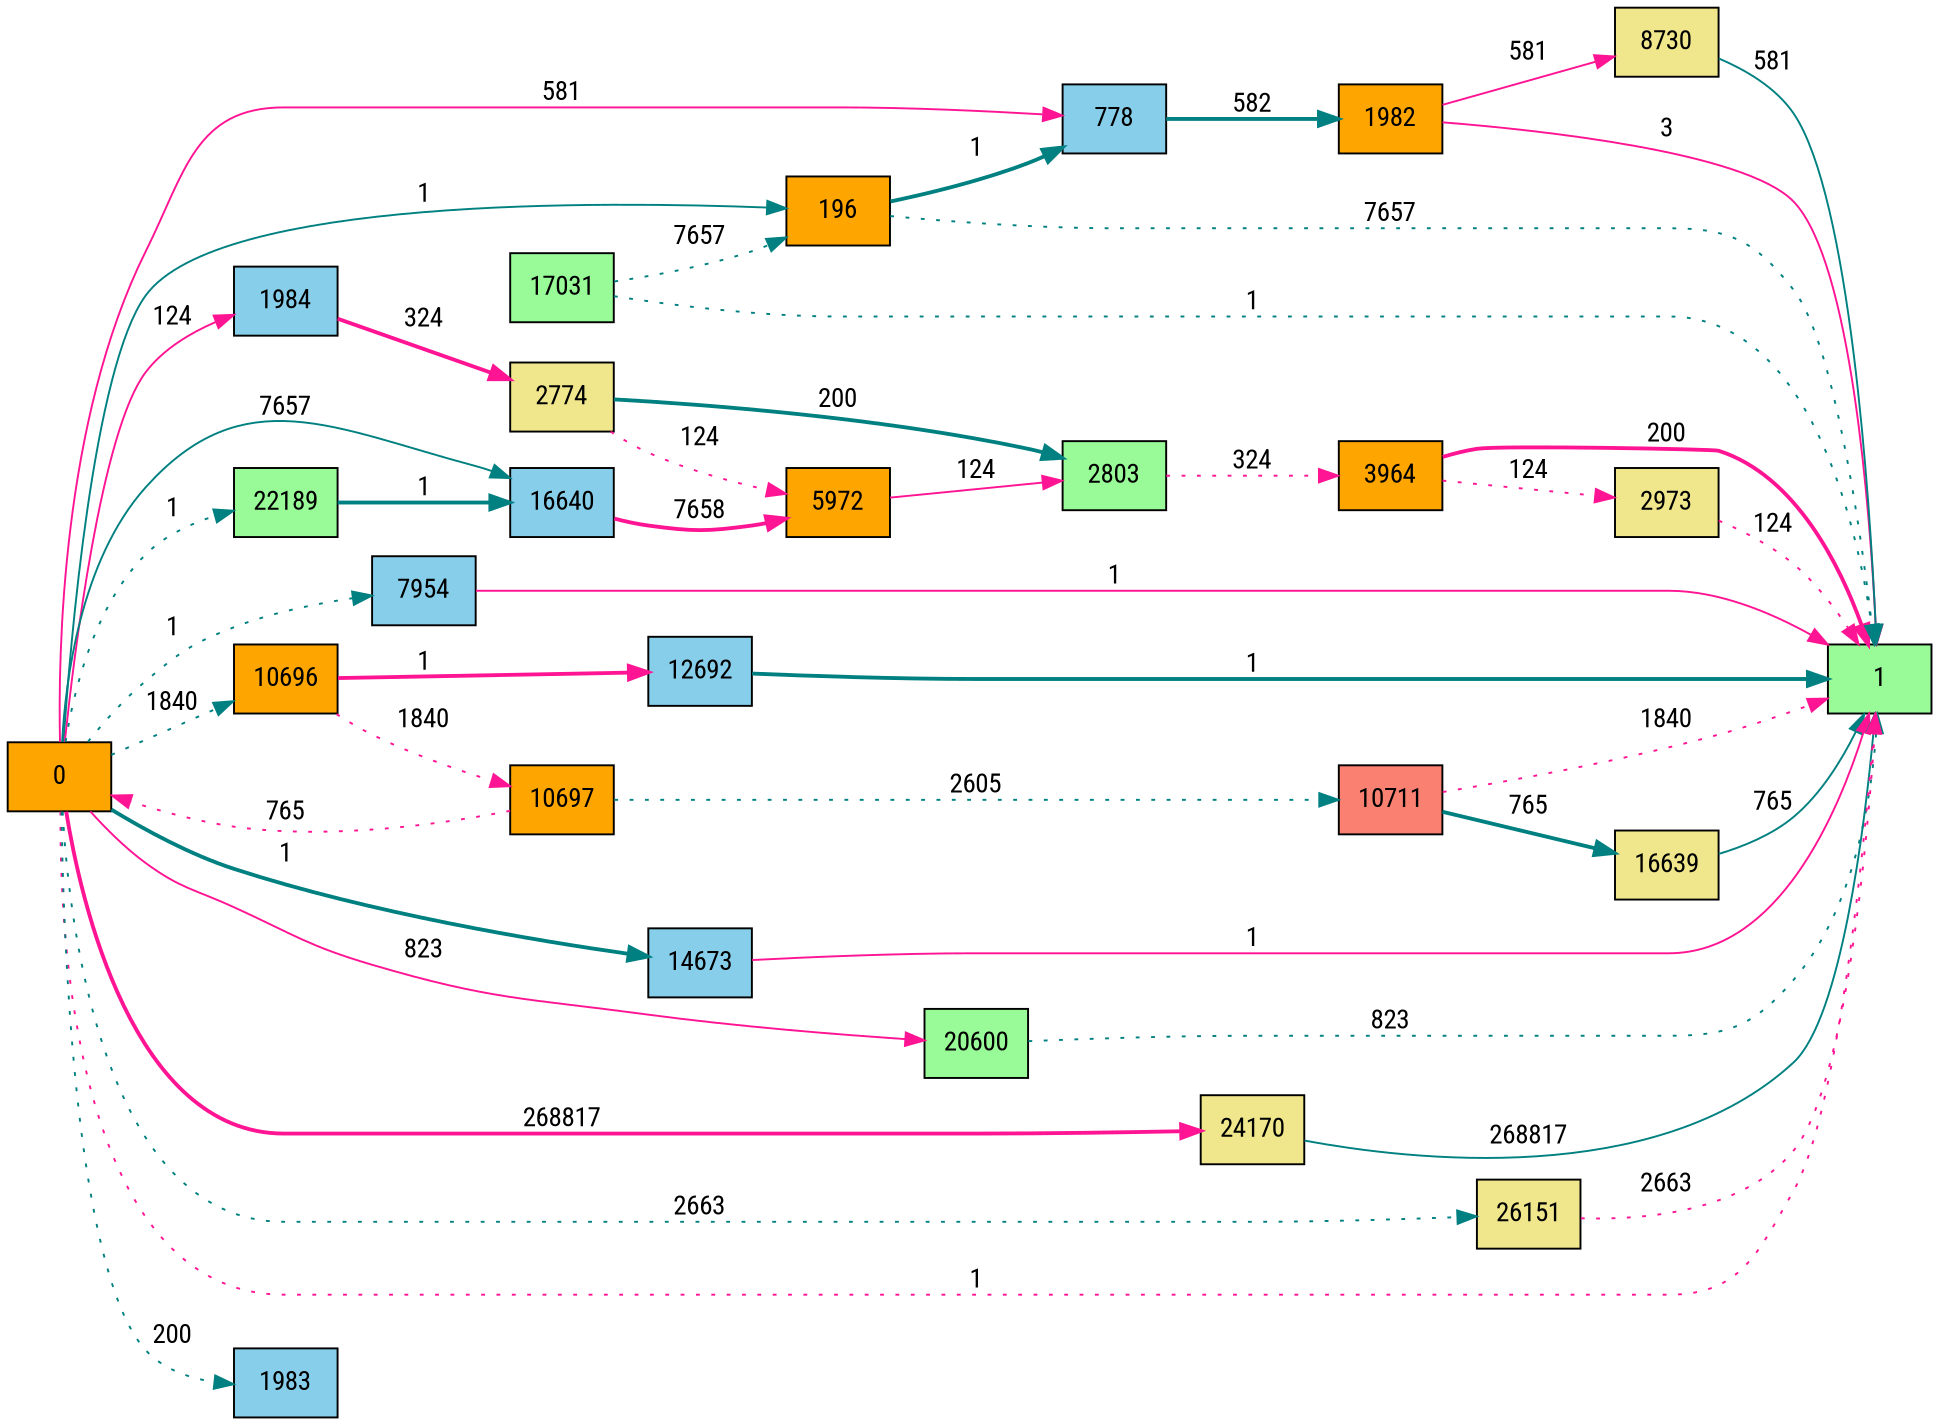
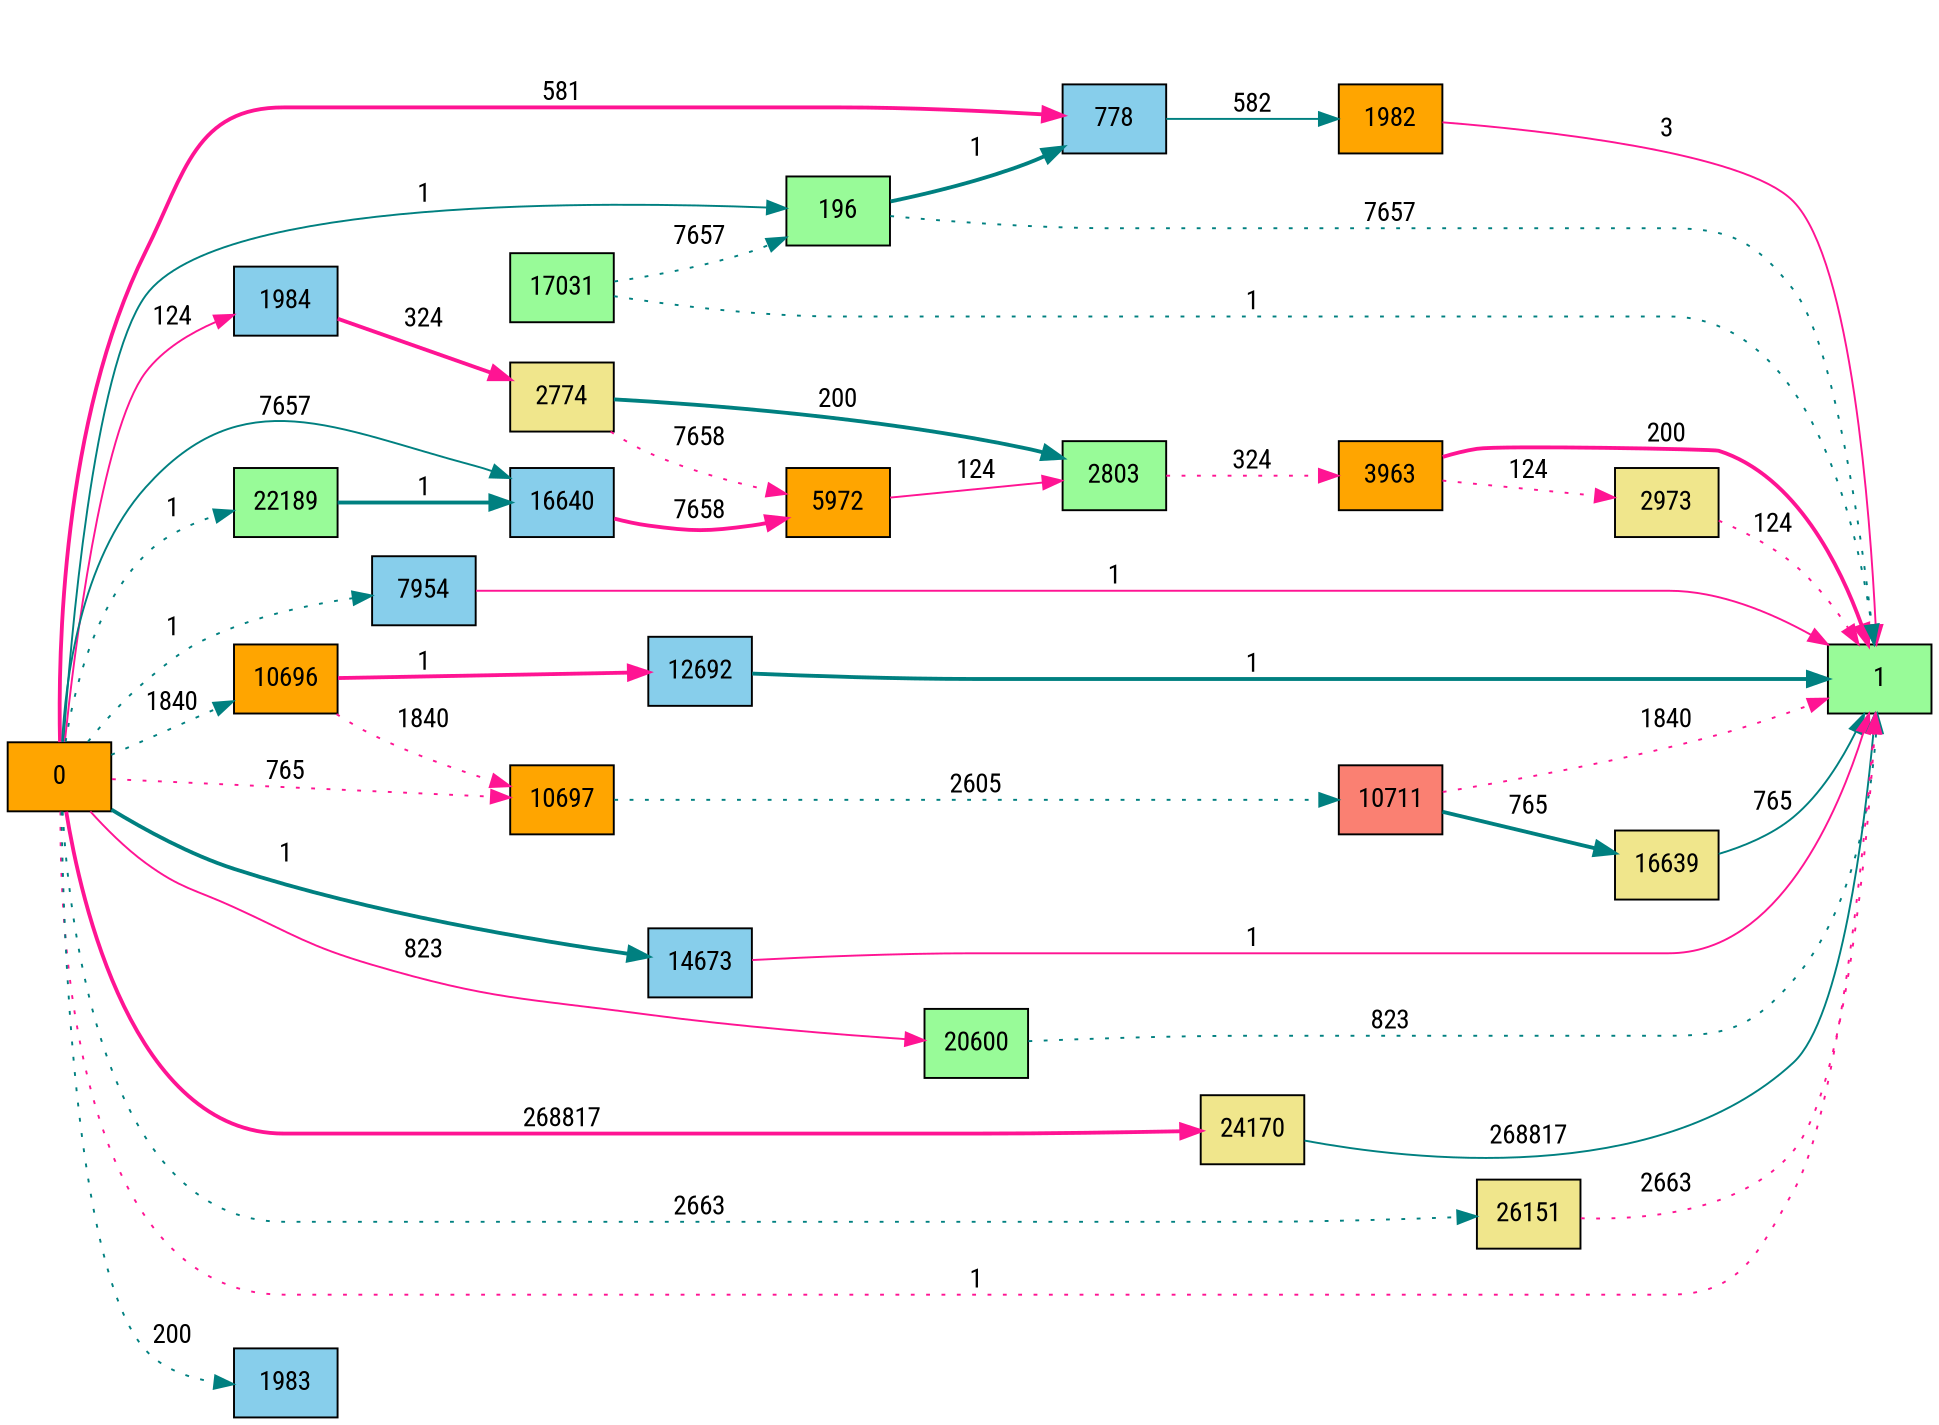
  digraph {
    fontname="Roboto Condensed"
    rankdir=LR
    node [fillcolor=skyblue fontname="Roboto Condensed" shape=rectangle style=filled]
    edge [color=teal fontname="Roboto Condensed" style=dotted]
    778
-   196 [fillcolor=orange]
+   196 [fillcolor=palegreen]
    1 [fillcolor=palegreen]
    1982 [fillcolor=orange]
-   8730 [fillcolor=khaki]
    1983
    1984
    2774 [fillcolor=khaki]
    2803 [fillcolor=palegreen]
    5972 [fillcolor=orange]
-   3963 [fillcolor=orange label=3964]
+   3963 [fillcolor=orange]
    n12 [fillcolor=khaki label=2973]
    7954
    10696 [fillcolor=orange]
    10697 [fillcolor=orange]
    12692
    10711 [fillcolor=salmon]
    16639 [fillcolor=khaki]
    14673
    16640
    17031 [fillcolor=palegreen]
    20600 [fillcolor=palegreen]
    22189 [fillcolor=palegreen]
    24170 [fillcolor=khaki]
    26151 [fillcolor=khaki]
    0 [fillcolor=orange]
-   778 -> 1982 [label=582 style=bold]
+   778 -> 1982 [label=582 style=solid]
    196 -> 778 [label=1 style=bold]
    196 -> 1 [label=7657]
    1982 -> 1 [color=deeppink label=3 style=solid]
-   1982 -> 8730 [color=deeppink label=581 style=solid]
-   8730 -> 1 [label=581 style=solid]
    1984 -> 2774 [color=deeppink label=324 style=bold]
    2774 -> 2803 [label=200 style=bold]
-   2774 -> 5972 [color=deeppink label=124]
+   2774 -> 5972 [color=deeppink label=7658]
    2803 -> 3963 [color=deeppink label=324]
    5972 -> 2803 [color=deeppink label=124 style=solid]
    3963 -> 1 [color=deeppink label=200 style=bold]
    3963 -> n12 [color=deeppink label=124]
    n12 -> 1 [color=deeppink label=124]
    7954 -> 1 [color=deeppink label=1 style=solid]
    10696 -> 10697 [color=deeppink label=1840]
    10696 -> 12692 [color=deeppink label=1 style=bold]
    10697 -> 10711 [label=2605]
    12692 -> 1 [label=1 style=bold]
    10711 -> 1 [color=deeppink label=1840]
    10711 -> 16639 [label=765 style=bold]
    16639 -> 1 [label=765 style=solid]
    14673 -> 1 [color=deeppink label=1 style=solid]
    16640 -> 5972 [color=deeppink label=7658 style=bold]
    17031 -> 196 [label=7657]
    17031 -> 1 [label=1]
    20600 -> 1 [label=823]
    22189 -> 16640 [label=1 style=bold]
    24170 -> 1 [label=268817 style=solid]
    26151 -> 1 [color=deeppink label=2663]
-   0 -> 778 [color=deeppink label=581 style=solid]
+   0 -> 778 [color=deeppink label=581 style=bold]
    0 -> 196 [label=1 style=solid]
    0 -> 1 [color=deeppink label=1]
    0 -> 1983 [label=200]
    0 -> 1984 [color=deeppink label=124 style=solid]
    0 -> 7954 [label=1]
    0 -> 10696 [label=1840]
-   10697 -> 0 [color=deeppink label=765]
+   0 -> 10697 [color=deeppink label=765]
    0 -> 14673 [label=1 style=bold]
    0 -> 16640 [label=7657 style=solid]
    0 -> 20600 [color=deeppink label=823 style=solid]
    0 -> 22189 [label=1]
    0 -> 24170 [color=deeppink label=268817 style=bold]
    0 -> 26151 [label=2663]
  }
